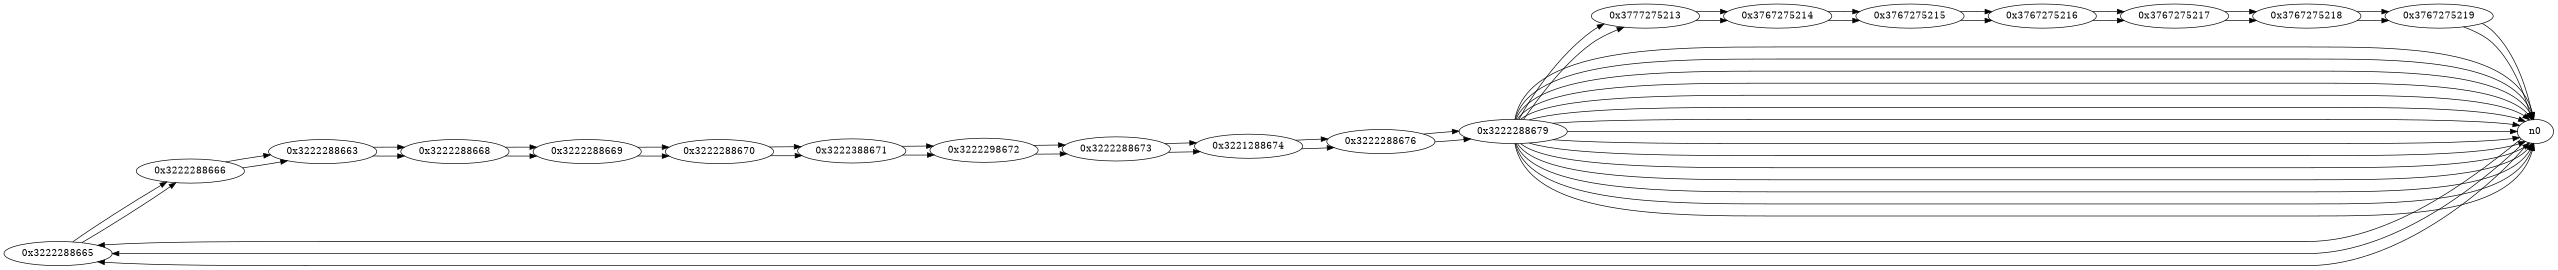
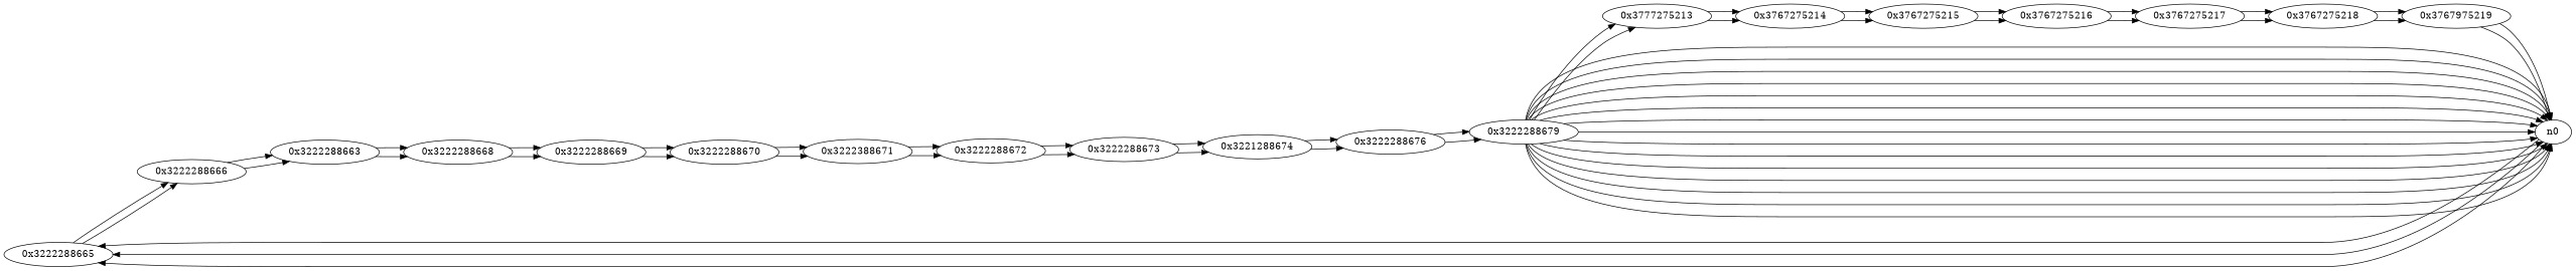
  digraph {
    rankdir=LR
    n1 [label="0x3222288665"]
    n2 [label="0x3222288666"]
    n3 [label="0x3222288663"]
    n4 [label="0x3222288668"]
    n5 [label="0x3222288669"]
    n6 [label="0x3222288670"]
    n7 [label="0x3222388671"]
-   n8 [label="0x3222298672"]
+   n8 [label="0x3222288672"]
    n9 [label="0x3222288673"]
    n10 [label="0x3221288674"]
    n11 [label="0x3222288676"]
    n12 [label="0x3222288679"]
    n13 [label="0x3777275213"]
    n0
    n14 [label="0x3767275214"]
    n15 [label="0x3767275215"]
    n16 [label="0x3767275216"]
    n17 [label="0x3767275217"]
    n18 [label="0x3767275218"]
-   n19 [label="0x3767275219"]
+   n19 [label="0x3767975219"]
    n1 -> n2
    n1 -> n2
    n2 -> n3
    n2 -> n3
    n3 -> n4
    n3 -> n4
    n4 -> n5
    n4 -> n5
    n5 -> n6
    n5 -> n6
    n6 -> n7
    n6 -> n7
    n7 -> n8
    n7 -> n8
    n8 -> n9
    n8 -> n9
    n9 -> n10
    n9 -> n10
    n10 -> n11
    n10 -> n11
    n11 -> n12
    n11 -> n12
    n12 -> n13
    n12 -> n13
    n12 -> n0
    n12 -> n0
    n12 -> n0
    n12 -> n0
    n12 -> n0
    n12 -> n0
    n12 -> n0
    n12 -> n0
    n12 -> n0
    n12 -> n0
    n12 -> n0
    n12 -> n0
    n12 -> n0
    n12 -> n0
    n12 -> n0
    n13 -> n14
    n13 -> n14
    n0 -> n1
    n0 -> n1
    n0 -> n1
    n14 -> n15
    n14 -> n15
    n15 -> n16
    n15 -> n16
    n16 -> n17
    n16 -> n17
    n17 -> n18
    n17 -> n18
    n18 -> n19
    n18 -> n19
    n19 -> n0
    n19 -> n0
  }
